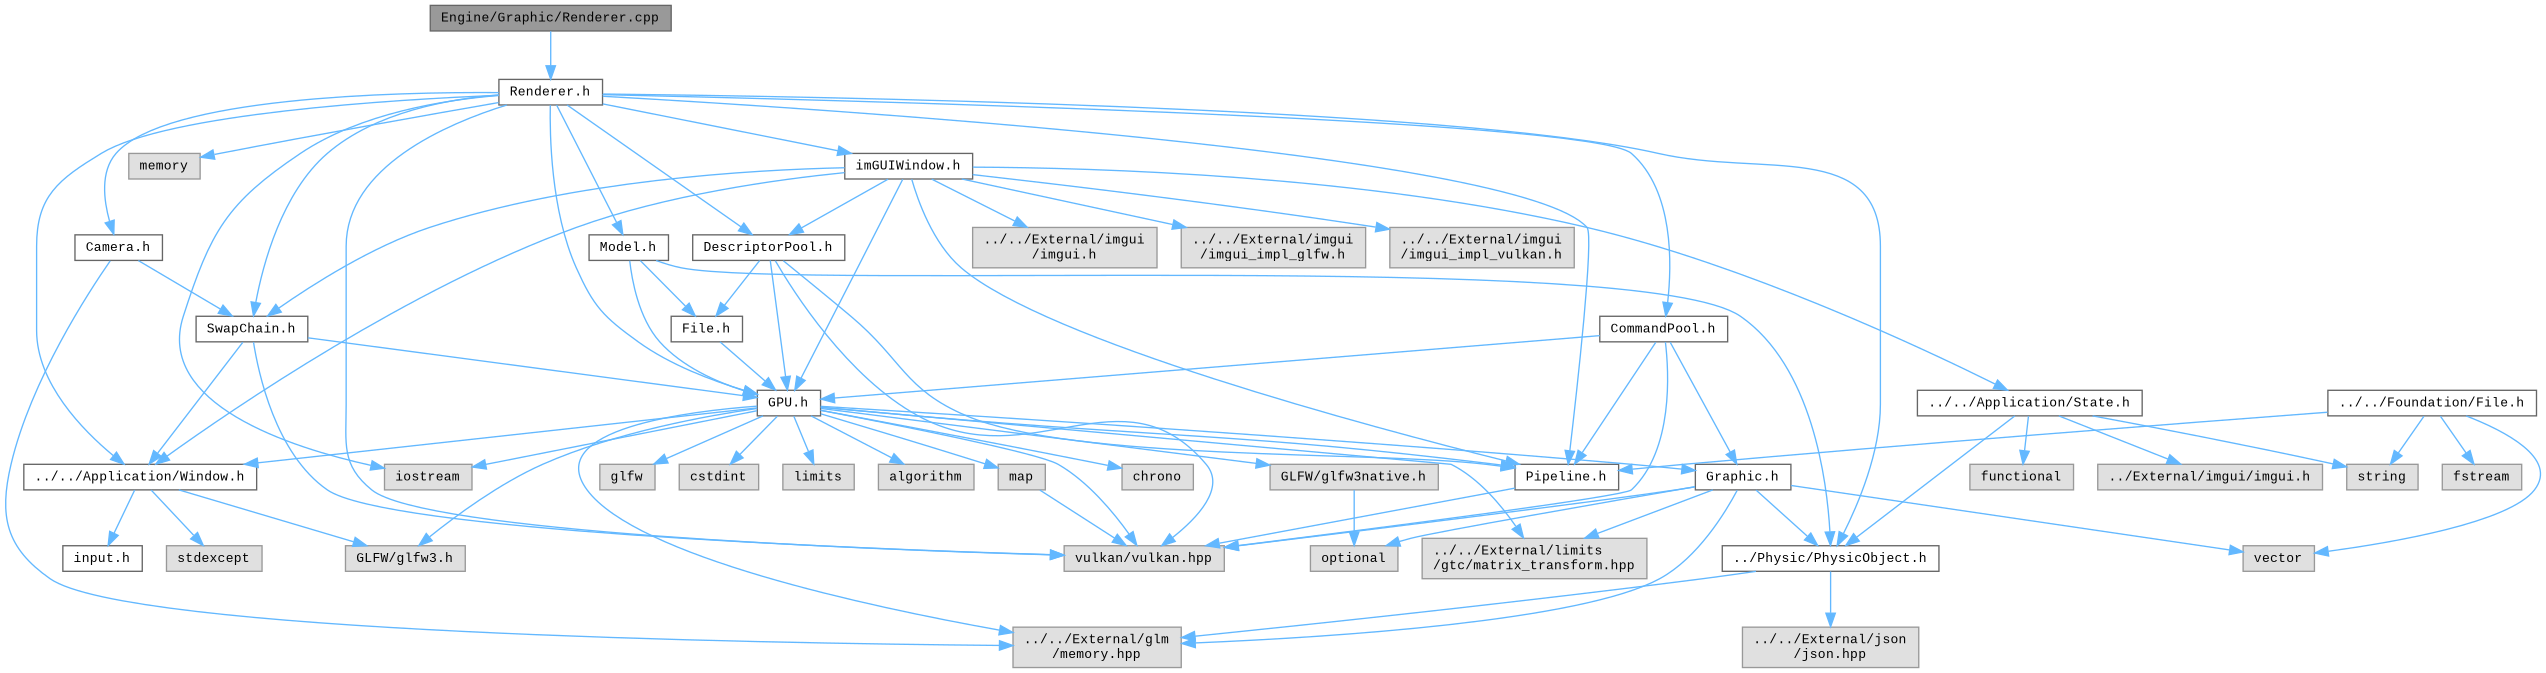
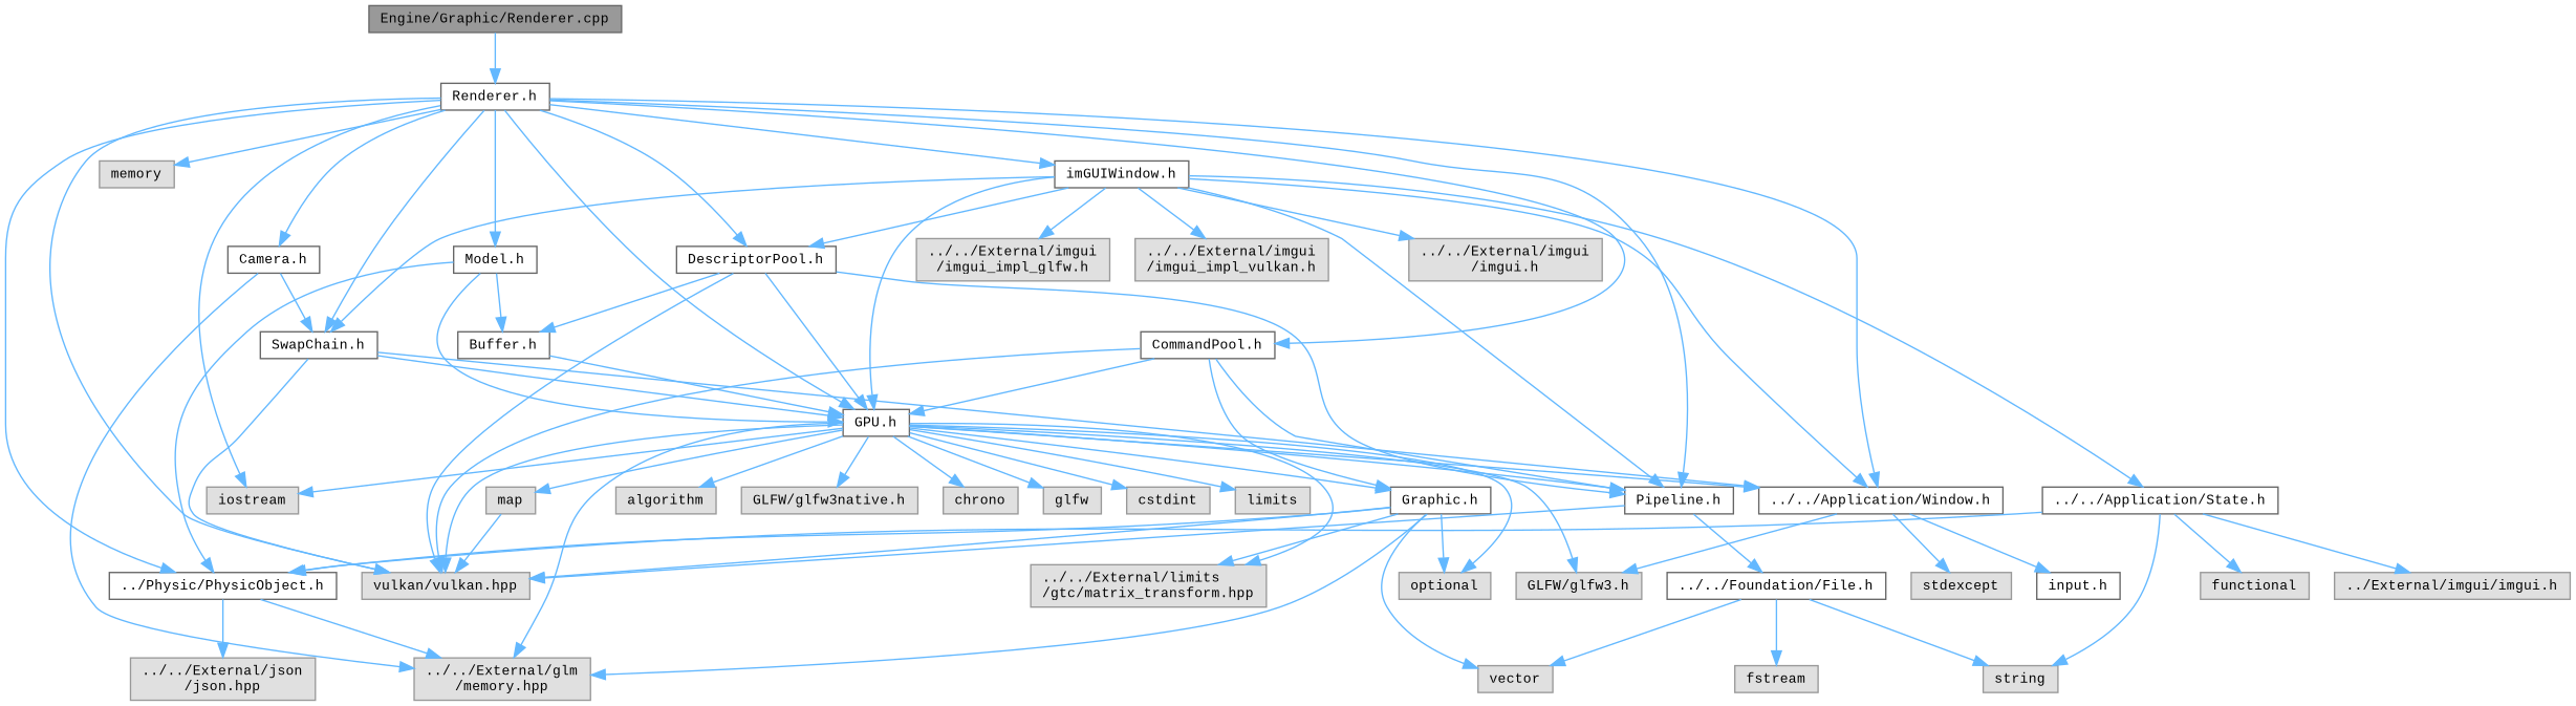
  digraph {
    fontname="Liberation Mono"
    node [color=grey60 fillcolor="#E0E0E0" fontname="Liberation Mono" fontsize=10 shape=box style=filled]
    edge [color=steelblue1 fontname="Liberation Mono" fontsize=10 labelfontname=Helvetica labelfontsize=10 style=solid]
    n1 [color=gray40 fillcolor=grey60 fontcolor=black height=0.2 label="Engine/Graphic/Renderer.cpp" width=0.4]
    n2 [color=grey40 fillcolor=white height=0.2 label="Renderer.h" width=0.4]
    n3 [height=0.2 label="vulkan/vulkan.hpp" width=0.4]
    n4 [height=0.2 label=iostream width=0.4]
    n5 [height=0.2 label=memory width=0.4]
    n6 [color=grey40 fillcolor=white height=0.2 label="../../Application/Window.h" width=0.4]
    n7 [color=grey40 fillcolor=white height=0.2 label="../Physic/PhysicObject.h" width=0.4]
    n8 [color=grey40 fillcolor=white height=0.2 label="GPU.h" width=0.4]
    n9 [color=grey40 fillcolor=white height=0.2 label="CommandPool.h" width=0.4]
    n10 [color=grey40 fillcolor=white height=0.2 label="Pipeline.h" width=0.4]
    n11 [color=grey40 fillcolor=white height=0.2 label="SwapChain.h" width=0.4]
    n12 [color=grey40 fillcolor=white height=0.2 label="Model.h" width=0.4]
    n13 [color=grey40 fillcolor=white height=0.2 label="DescriptorPool.h" width=0.4]
    n14 [color=grey40 fillcolor=white height=0.2 label="Camera.h" width=0.4]
    n15 [color=grey40 fillcolor=white height=0.2 label="imGUIWindow.h" width=0.4]
    n16 [height=0.2 label="GLFW/glfw3.h" width=0.4]
    n17 [height=0.2 label=stdexcept width=0.4]
    n18 [color=grey40 fillcolor=white height=0.2 label="input.h" width=0.4]
    n19 [height=0.2 label="../../External/glm\l/memory.hpp" width=0.4]
    n20 [height=0.2 label="../../External/json\l/json.hpp" width=0.4]
    n21 [height=0.2 label="GLFW/glfw3native.h" width=0.4]
    n22 [height=0.2 label="../../External/limits\l/gtc/matrix_transform.hpp" width=0.4]
    n23 [height=0.2 label=chrono width=0.4]
    n24 [height=0.2 label=optional width=0.4]
    n25 [height=0.2 label=glfw width=0.4]
    n26 [height=0.2 label=cstdint width=0.4]
    n27 [height=0.2 label=limits width=0.4]
    n28 [height=0.2 label=algorithm width=0.4]
    n29 [height=0.2 label=map width=0.4]
    n30 [color=grey40 fillcolor=white height=0.2 label="Graphic.h" width=0.4]
    n31 [color=grey40 fillcolor=white height=0.2 label="../../Foundation/File.h" width=0.4]
-   n32 [color=grey40 fillcolor=white height=0.2 label="File.h" width=0.4]
+   n32 [color=grey40 fillcolor=white height=0.2 label="Buffer.h" width=0.4]
    n33 [height=0.2 label="../../External/imgui\l/imgui.h" width=0.4]
    n34 [height=0.2 label="../../External/imgui\l/imgui_impl_glfw.h" width=0.4]
    n35 [height=0.2 label="../../External/imgui\l/imgui_impl_vulkan.h" width=0.4]
    n36 [color=grey40 fillcolor=white height=0.2 label="../../Application/State.h" width=0.4]
    n37 [height=0.2 label=vector width=0.4]
    n38 [height=0.2 label=fstream width=0.4]
    n39 [height=0.2 label=string width=0.4]
    n40 [height=0.2 label=functional width=0.4]
    n41 [height=0.2 label="../External/imgui/imgui.h" width=0.4]
    n1 -> n2
    n2 -> n3
    n2 -> n4
    n2 -> n5
    n2 -> n6
    n2 -> n7
    n2 -> n8
    n2 -> n9
    n2 -> n10
    n2 -> n11
    n2 -> n12
    n2 -> n13
    n2 -> n14
    n2 -> n15
    n6 -> n16
    n6 -> n17
    n6 -> n18
    n7 -> n19
    n7 -> n20
    n8 -> n3
    n8 -> n4
    n8 -> n6
    n8 -> n10
    n8 -> n16
    n8 -> n19
    n8 -> n21
    n8 -> n22
    n8 -> n23
-   n21 -> n24
+   n8 -> n24
    n8 -> n25
    n8 -> n26
    n8 -> n27
    n8 -> n28
    n8 -> n29
    n8 -> n30
    n9 -> n3
    n9 -> n8
    n9 -> n10
    n9 -> n30
    n10 -> n3
-   n31 -> n10
+   n10 -> n31
    n11 -> n3
    n11 -> n6
    n11 -> n8
    n12 -> n7
    n12 -> n8
    n12 -> n32
    n13 -> n3
    n13 -> n8
    n13 -> n10
    n13 -> n32
    n14 -> n11
    n14 -> n19
    n15 -> n6
    n15 -> n8
    n15 -> n10
    n15 -> n11
    n15 -> n13
    n15 -> n33
    n15 -> n34
    n15 -> n35
    n15 -> n36
    n29 -> n3
    n30 -> n3
    n30 -> n7
    n30 -> n19
    n30 -> n22
    n30 -> n24
    n30 -> n37
    n31 -> n37
    n31 -> n38
    n31 -> n39
    n32 -> n8
    n36 -> n7
    n36 -> n39
    n36 -> n40
    n36 -> n41
  }
